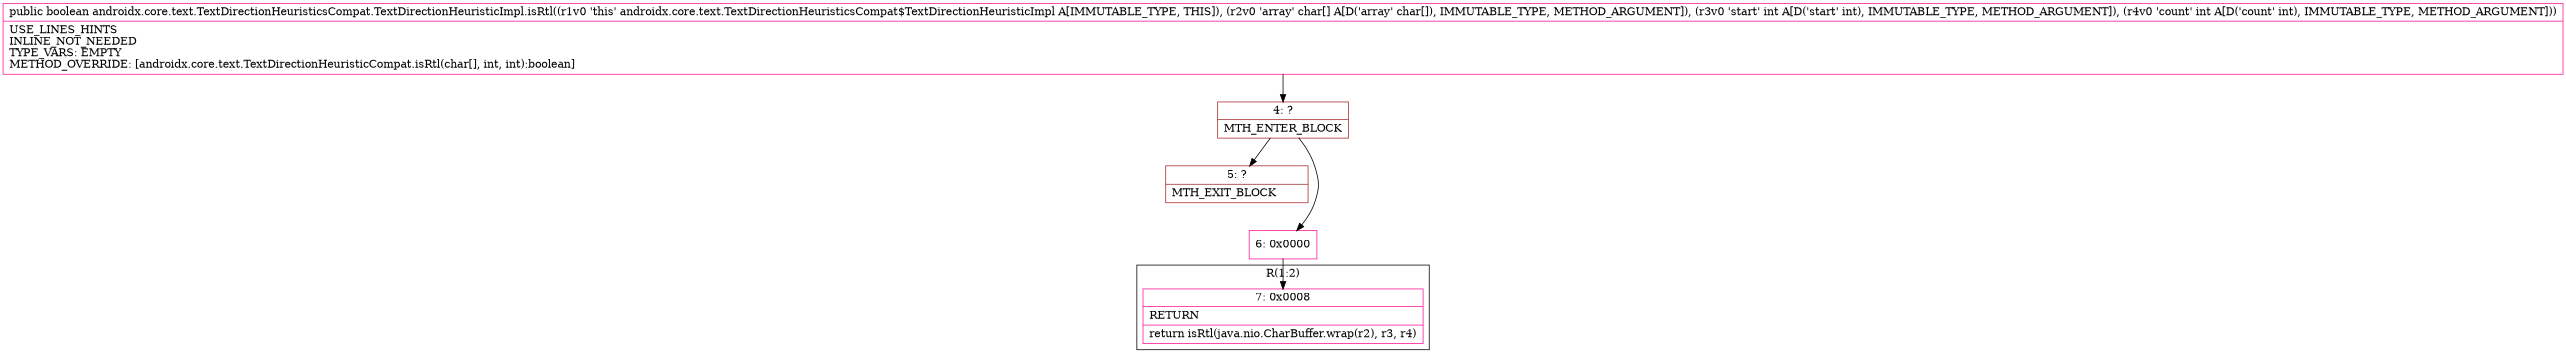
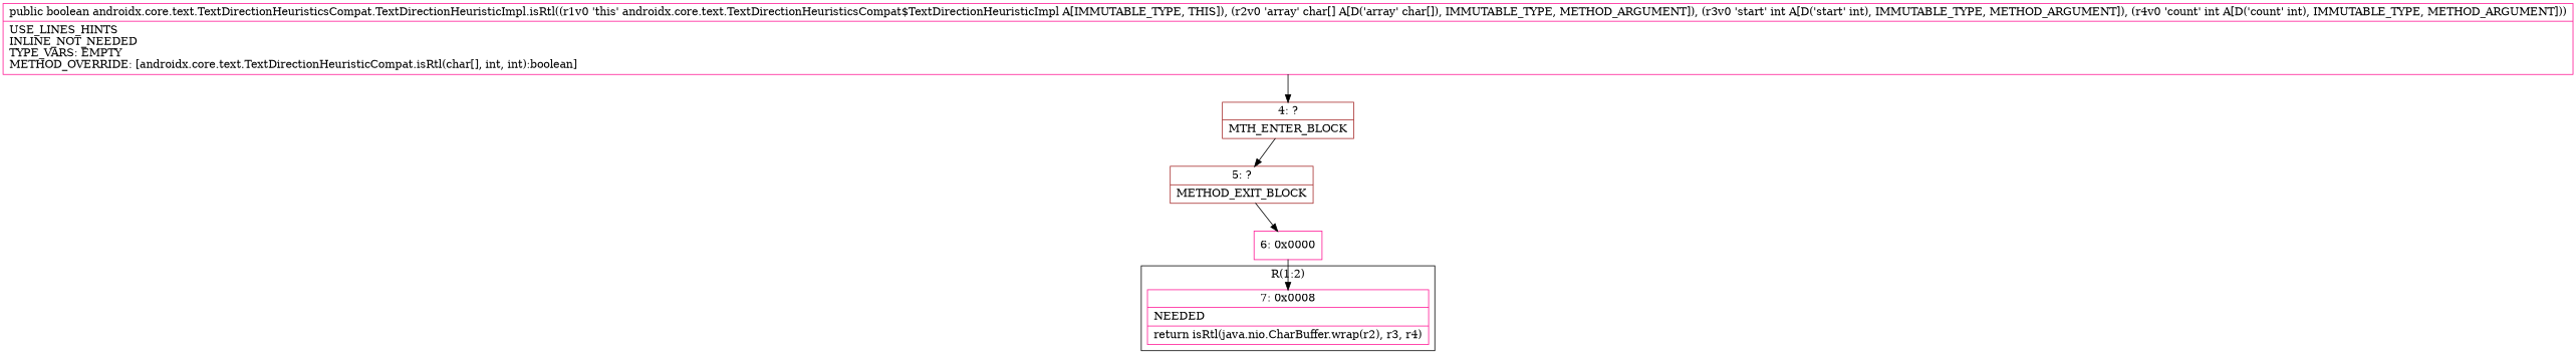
  digraph {
    node [color=deeppink shape=record]
-   n1 [label="{7\:\ 0x0008|RETURN\l|return isRtl(java.nio.CharBuffer.wrap(r2), r3, r4)\l}"]
-   n2 [color=brown label="{5\:\ ?|MTH_EXIT_BLOCK\l}"]
+   n1 [label="{7\:\ 0x0008|NEEDED\l|return isRtl(java.nio.CharBuffer.wrap(r2), r3, r4)\l}"]
+   n2 [color=brown label="{5\:\ ?|METHOD_EXIT_BLOCK\l}"]
    n3 [color=brown label="{4\:\ ?|MTH_ENTER_BLOCK\l}"]
    n4 [label="{6\:\ 0x0000}"]
    n5 [label="{public boolean androidx.core.text.TextDirectionHeuristicsCompat.TextDirectionHeuristicImpl.isRtl((r1v0 'this' androidx.core.text.TextDirectionHeuristicsCompat$TextDirectionHeuristicImpl A[IMMUTABLE_TYPE, THIS]), (r2v0 'array' char[] A[D('array' char[]), IMMUTABLE_TYPE, METHOD_ARGUMENT]), (r3v0 'start' int A[D('start' int), IMMUTABLE_TYPE, METHOD_ARGUMENT]), (r4v0 'count' int A[D('count' int), IMMUTABLE_TYPE, METHOD_ARGUMENT]))  | USE_LINES_HINTS\lINLINE_NOT_NEEDED\lTYPE_VARS: EMPTY\lMETHOD_OVERRIDE: [androidx.core.text.TextDirectionHeuristicCompat.isRtl(char[], int, int):boolean]\l}"]
    subgraph cluster_1 {
      label="R(1:2)"
      n1
    }
    n3 -> n2
-   n3 -> n4
+   n2 -> n4
    n4 -> n1
    n5 -> n3
  }
